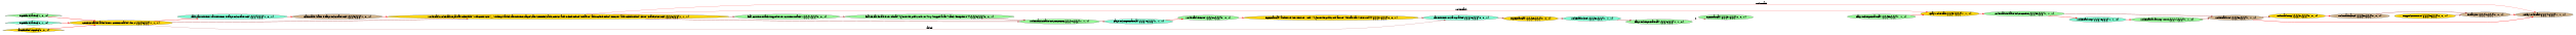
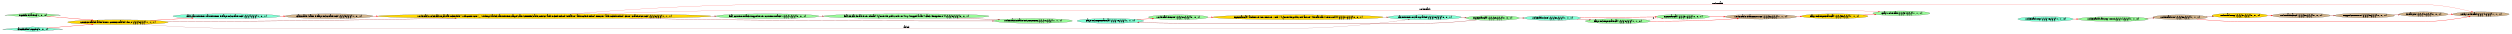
  digraph {
    rankdir=LR
    node [fillcolor=palegreen shape=ellipse style=filled]
    edge [color=red style=bold]
    n1 [label="stopBeforeStarting['1', '0', '0']" shape=diamond]
    n2 [fillcolor=gold label="ConnectorTaskId taskId = new ConnectorTaskId(\"foo\",0)@@@3@@@['1', '1', '1']"]
    n3 [fillcolor=aquamarine label="TaskStatus.Listener statusListener = EasyMock.createMock()@@@4@@@['1', '0', '1']"]
    n4 [fillcolor=aquamarine label="statusListener.onStartup(taskId)@@@28@@@['0', '0', '1']"]
    n5 [fillcolor=gold label="WorkerTask workerTask = partialMockBuilder().withConstructor(,,,,).withArgs(taskId,statusListener,TargetState.STARTED,loader,metrics).addMockedMethod(\"initialize\").addMockedMethod(\"execute\").addMockedMethod(\"close\").createStrictMock()@@@6@@@['1', '1', '1']"]
-   n6 [fillcolor=gold label="replay(workerTask)@@@34@@@['1', '1', '1']"]
-   n7 [label="workerTask.initialize(TASK_CONFIG)@@@35@@@['1', '1', '1']"]
+   n6 [label="replay(workerTask)@@@34@@@['1', '1', '1']"]
    n8 [fillcolor=aquamarine label="workerTask.stop()@@@13@@@['1', '1', '0']"]
    n9 [fillcolor=tan label="workerTask.run()@@@36@@@['1', '1', '1']"]
    n10 [label="final Thread thread = new Thread(){@Override public void run(){try {stopped.await()}catch (Exception e) }}@@@8@@@['0', '0', '1']"]
    n11 [label="workerTask.initialize(TASK_CONFIG)@@@18@@@['1', '1', '1']"]
    n12 [fillcolor=aquamarine label="EasyMock.expectLastCall()@@@19@@@['1', '1', '1']"]
    n13 [label="EasyMock.expectLastCall()@@@8@@@['1', '1', '0']"]
+   n14 [fillcolor=tan label="workerTask.releaseResources()@@@32@@@['1', '1', '1']"]
    n15 [label="expectLastCall()@@@31@@@['0', '0', '1']"]
-   n16 [label="EasyMock.expectLastCall()@@@33@@@['1', '1', '1']"]
-   n17 [fillcolor=gold label="stopped.countDown()@@@39@@@['0', '0', '1']"]
+   n16 [fillcolor=gold label="EasyMock.expectLastCall()@@@33@@@['1', '1', '1']"]
+   n17 [fillcolor=tan label="stopped.countDown()@@@39@@@['0', '0', '1']"]
    n18 [fillcolor=tan label="thread.join()@@@40@@@['0', '0', '1']"]
    n19 [fillcolor=tan label="verify(workerTask)@@@41@@@['1', '1', '1']"]
    n20 [label="workerTask.awaitStop(1000L)@@@14@@@['1', '1', '0']"]
    n21 [fillcolor=tan label="ClassLoader loader = EasyMock.createMock()@@@5@@@['1', '0', '1']"]
-   n22 [fillcolor=gold label="expectLastCall()@@@29@@@['0', '0', '1']"]
+   n22 [label="expectLastCall()@@@29@@@['0', '0', '1']"]
    n23 [fillcolor=aquamarine label="workerTask.close()@@@30@@@['1', '1', '1']"]
    n24 [fillcolor=tan label="workerTask.cancel()@@@38@@@['0', '0', '1']"]
    n25 [label="workerTask.execute()@@@20@@@['0', '0', '1']"]
    n26 [fillcolor=gold label="expectLastCall().andAnswer(new IAnswer<Void>(){@Override public Void answer(){thread.start()return null}})@@@21@@@['0', '0', '1']"]
-   n27 [fillcolor=aquamarine label="stopBeforeStarting['0', '1', '0']" shape=diamond]
    n28 [label="final CountDownLatch stopped = new CountDownLatch(1)@@@7@@@['0', '0', '1']"]
-   n29 [fillcolor=gold label="cancelBeforeStopping['0', '0', '1']" shape=diamond]
+   n29 [fillcolor=aquamarine label="cancelBeforeStopping['0', '0', '1']" shape=diamond]
    n30 [fillcolor=gold label="workerTask.stop()@@@37@@@['0', '0', '1']"]
    n1 -> n2
    n2 -> n3
    n2 -> n4 [color=brown label=taskId style=solid]
    n2 -> n5 [color=brown]
    n3 -> n21
    n4 -> n22 [color=brown]
    n5 -> n6 [label=workerTask style=solid]
    n5 -> n11 [color=brown]
    n5 -> n19 [label=workerTask style=solid]
    n5 -> n28 [color=brown]
-   n6 -> n7
-   n7 -> n8
-   n7 -> n9 [color=brown]
    n8 -> n20
    n9 -> n19
    n9 -> n30 [color=brown]
    n10 -> n11 [color=brown]
-   n11 -> n12 [color=brown]
+   n22 -> n12 [color=brown]
    n12 -> n25
+   n13 -> n14
    n13 -> n15 [color=brown label=0 style=dashed]
+   n14 -> n16
+   n15 -> n14
    n16 -> n6
    n17 -> n18 [color=brown]
    n18 -> n19
    n20 -> n9 [color=brown]
    n21 -> n5
    n22 -> n23 [color=brown]
    n23 -> n13 [color=brown]
-   n24 -> n18 [color=brown]
+   n23 -> n15
+   n24 -> n17 [color=brown]
    n25 -> n26
    n26 -> n4 [color=brown]
-   n27 -> n2
    n28 -> n10 [color=brown]
    n29 -> n2
    n30 -> n24
  }
